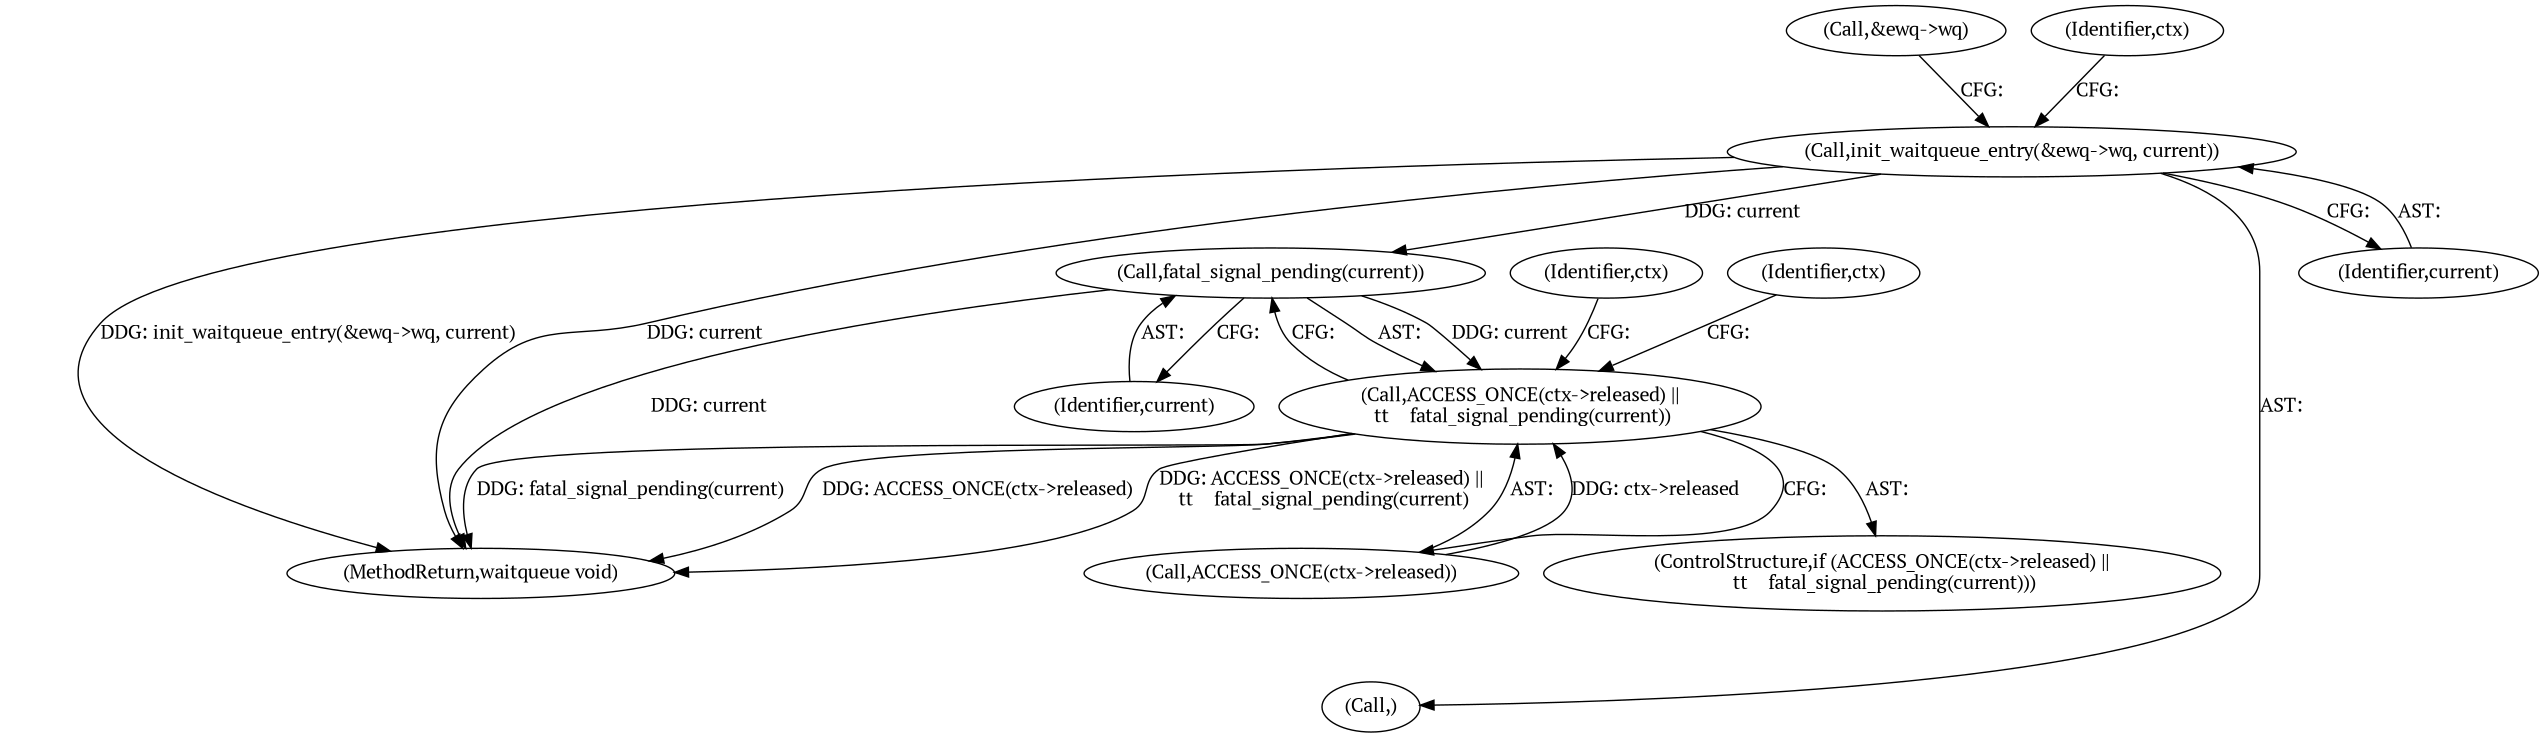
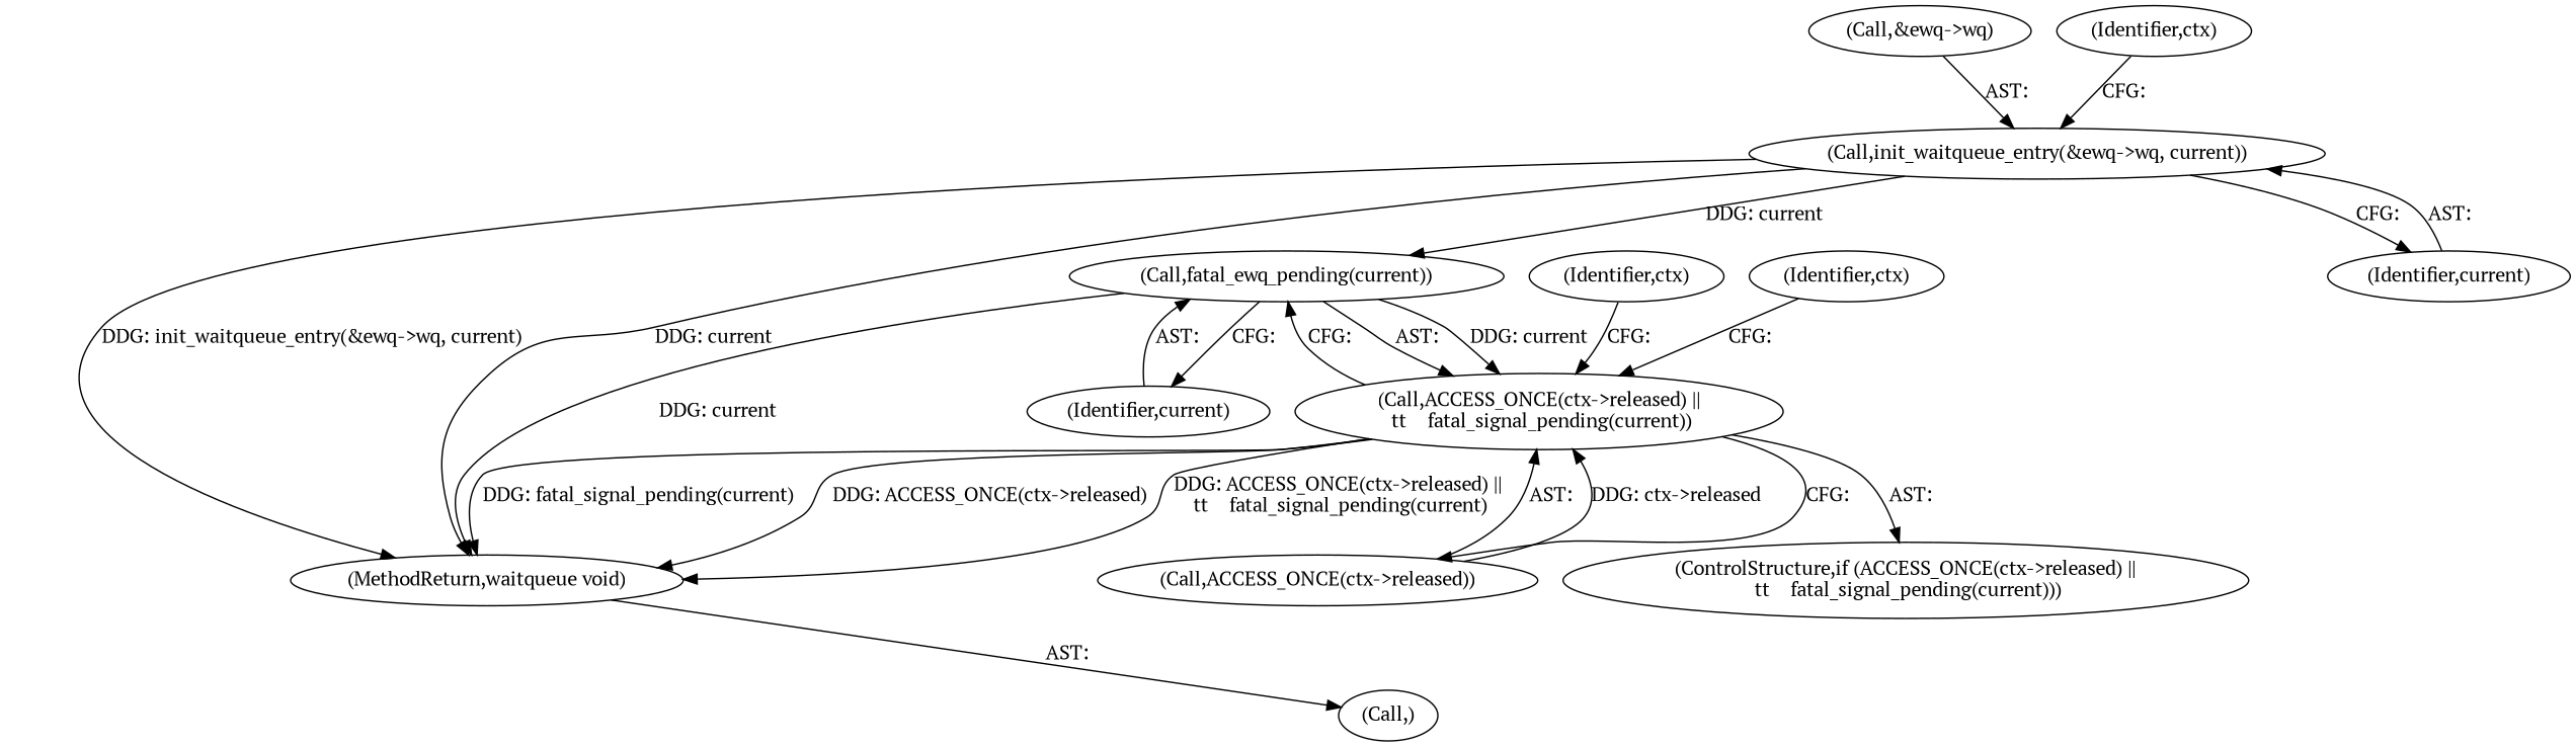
  digraph {
    fontname="PT Serif"
    node [fontname="PT Serif"]
    edge [fontname="PT Serif"]
-   n1 [label="(Call,fatal_signal_pending(current))"]
+   n1 [label="(Call,fatal_ewq_pending(current))"]
    n2 [label="(Call,ACCESS_ONCE(ctx->released) ||\n \t\t    fatal_signal_pending(current))"]
    n3 [label="(Identifier,current)"]
    n4 [label="(MethodReturn,waitqueue void)"]
    n5 [label="(ControlStructure,if (ACCESS_ONCE(ctx->released) ||\n \t\t    fatal_signal_pending(current)))"]
    n6 [label="(Call,ACCESS_ONCE(ctx->released))"]
    n7 [label="(Call,init_waitqueue_entry(&ewq->wq, current))"]
    n8 [label="(Call,)"]
    n9 [label="(Identifier,current)"]
    n10 [label="(Identifier,ctx)"]
    n11 [label="(Call,&ewq->wq)"]
    n12 [label="(Identifier,ctx)"]
    n13 [label="(Identifier,ctx)"]
    n1 -> n2 [label="AST: "]
    n1 -> n2 [label="DDG: current"]
    n1 -> n3 [label="CFG: "]
    n1 -> n4 [label="DDG: current"]
    n2 -> n1 [label="CFG: "]
    n2 -> n4 [label="DDG: ACCESS_ONCE(ctx->released)"]
    n2 -> n4 [label="DDG: ACCESS_ONCE(ctx->released) ||\n \t\t    fatal_signal_pending(current)"]
    n2 -> n4 [label="DDG: fatal_signal_pending(current)"]
    n2 -> n5 [label="AST: "]
    n2 -> n6 [label="CFG: "]
    n3 -> n1 [label="AST: "]
    n6 -> n2 [label="AST: "]
    n6 -> n2 [label="DDG: ctx->released"]
    n7 -> n1 [label="DDG: current"]
    n7 -> n4 [label="DDG: current"]
    n7 -> n4 [label="DDG: init_waitqueue_entry(&ewq->wq, current)"]
-   n7 -> n8 [label="AST: "]
+   n4 -> n8 [label="AST: "]
    n7 -> n9 [label="CFG: "]
    n9 -> n7 [label="AST: "]
    n10 -> n2 [label="CFG: "]
-   n11 -> n7 [label="CFG: "]
+   n11 -> n7 [label="AST: "]
    n12 -> n7 [label="CFG: "]
    n13 -> n2 [label="CFG: "]
  }
